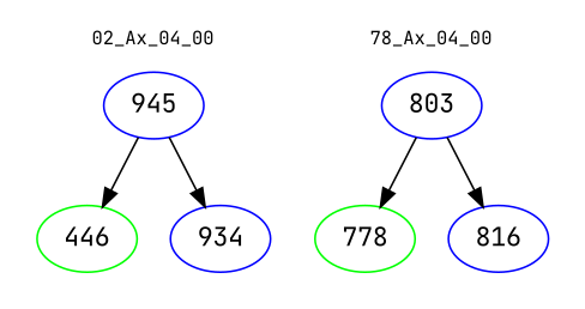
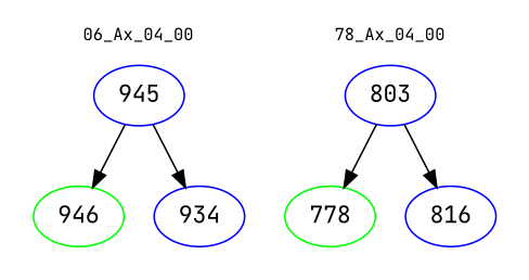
  digraph {
    fontname="JetBrains Mono"
    node [color=blue fontname="JetBrains Mono"]
    edge [color=black fontname="JetBrains Mono"]
    n1 [label=945]
-   n2 [color=green label=446]
+   n2 [color=green label=946]
    n3 [label=934]
    n4 [label=803]
    n5 [color=green label=778]
    n6 [label=816]
    subgraph cluster_1 {
      color=white
      fontsize=10
-     label="02_Ax_04_00"
+     label="06_Ax_04_00"
      n1
      n2
      n3
    }
    subgraph cluster_2 {
      color=white
      fontsize=10
      label="78_Ax_04_00"
      n4
      n5
      n6
    }
    n1 -> n2
    n1 -> n3
    n4 -> n5
    n4 -> n6
  }
